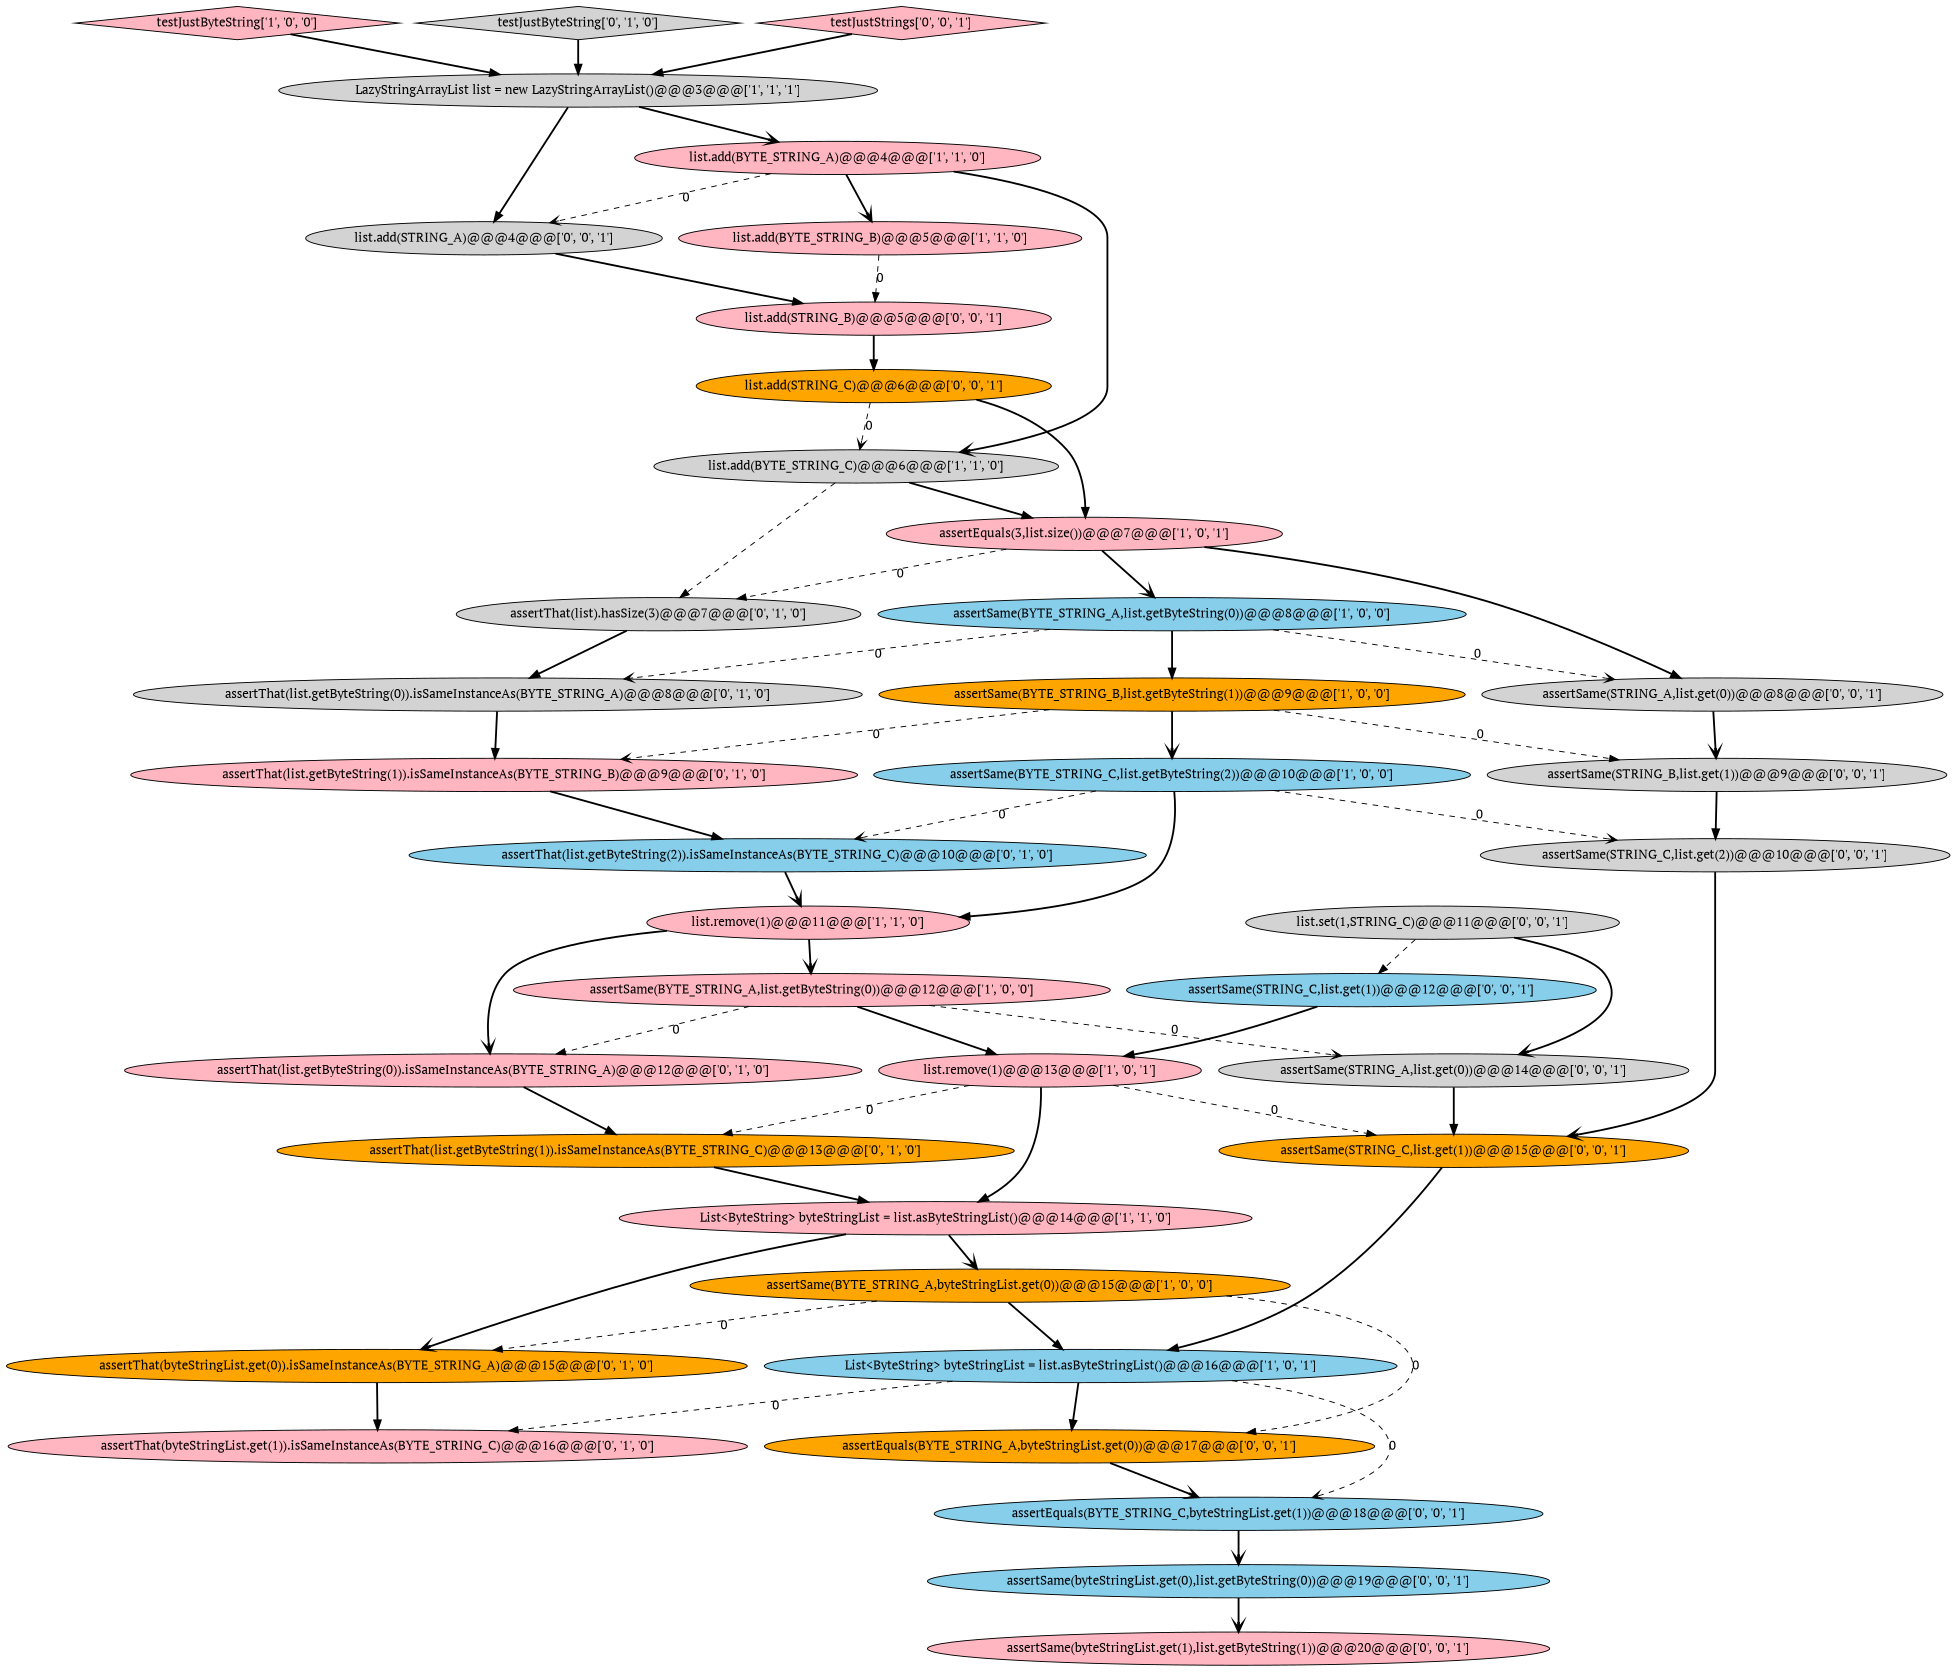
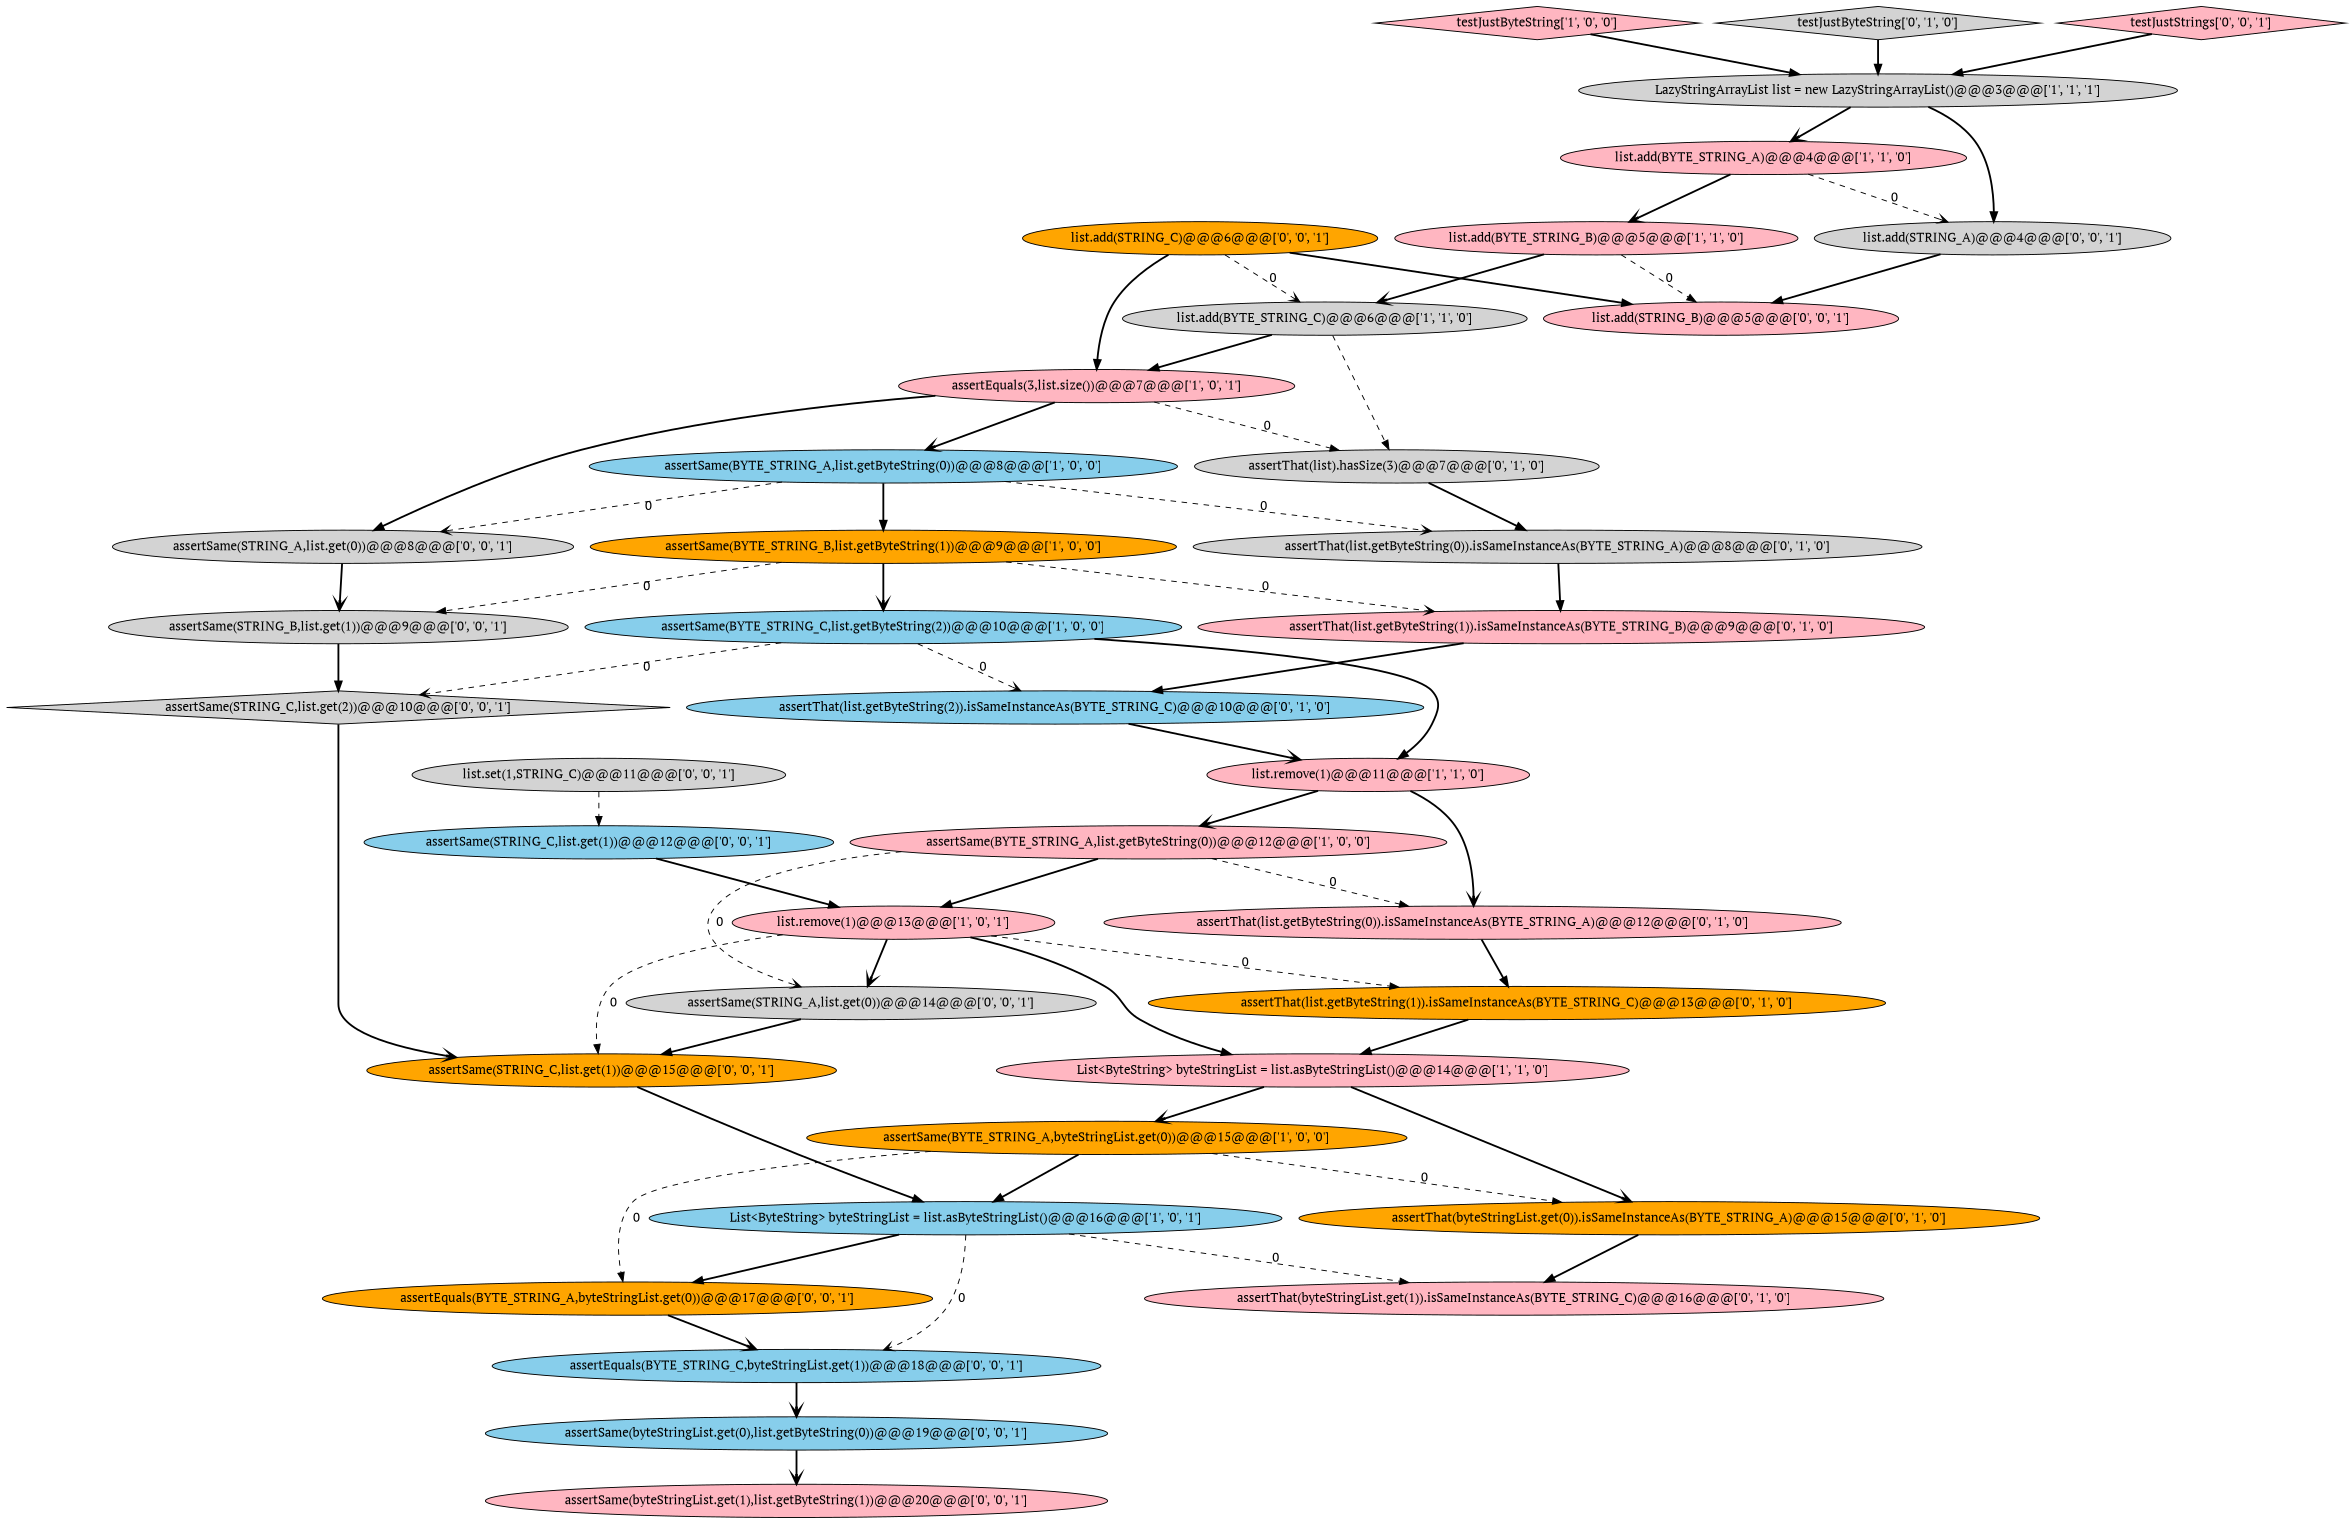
  digraph {
    fontname="PT Serif"
    node [fillcolor=lightpink fontname="PT Serif" shape=ellipse style=filled]
    edge [arrowhead=normal fontname="PT Serif" style=bold]
    n1 [label="assertThat(byteStringList.get(1)).isSameInstanceAs(BYTE_STRING_C)@@@16@@@['0', '1', '0']"]
    n2 [label="assertSame(byteStringList.get(1),list.getByteString(1))@@@20@@@['0', '0', '1']"]
    n3 [fillcolor=lightgrey label="list.add(STRING_A)@@@4@@@['0', '0', '1']"]
    n4 [label="list.add(STRING_B)@@@5@@@['0', '0', '1']"]
    n5 [fillcolor=orange label="list.add(STRING_C)@@@6@@@['0', '0', '1']"]
    n6 [label="assertEquals(3,list.size())@@@7@@@['1', '0', '1']"]
    n7 [fillcolor=skyblue label="assertSame(BYTE_STRING_A,list.getByteString(0))@@@8@@@['1', '0', '0']"]
    n8 [fillcolor=lightgrey label="assertThat(list).hasSize(3)@@@7@@@['0', '1', '0']"]
    n9 [fillcolor=lightgrey label="assertSame(STRING_A,list.get(0))@@@8@@@['0', '0', '1']"]
    n10 [fillcolor=orange label="assertSame(BYTE_STRING_B,list.getByteString(1))@@@9@@@['1', '0', '0']"]
    n11 [fillcolor=lightgrey label="assertThat(list.getByteString(0)).isSameInstanceAs(BYTE_STRING_A)@@@8@@@['0', '1', '0']"]
    n12 [fillcolor=lightgrey label="assertSame(STRING_B,list.get(1))@@@9@@@['0', '0', '1']"]
-   n13 [fillcolor=lightgrey label="assertSame(STRING_C,list.get(2))@@@10@@@['0', '0', '1']"]
+   n13 [fillcolor=lightgrey label="assertSame(STRING_C,list.get(2))@@@10@@@['0', '0', '1']" shape=diamond]
    n14 [fillcolor=orange label="assertSame(STRING_C,list.get(1))@@@15@@@['0', '0', '1']"]
    n15 [fillcolor=lightgrey label="list.set(1,STRING_C)@@@11@@@['0', '0', '1']"]
    n16 [fillcolor=skyblue label="assertSame(STRING_C,list.get(1))@@@12@@@['0', '0', '1']"]
    n17 [label="testJustByteString['1', '0', '0']" shape=diamond]
    n18 [fillcolor=lightgrey label="LazyStringArrayList list = new LazyStringArrayList()@@@3@@@['1', '1', '1']"]
    n19 [label="list.add(BYTE_STRING_A)@@@4@@@['1', '1', '0']"]
    n20 [fillcolor=skyblue label="assertSame(BYTE_STRING_C,list.getByteString(2))@@@10@@@['1', '0', '0']"]
    n21 [label="assertThat(list.getByteString(1)).isSameInstanceAs(BYTE_STRING_B)@@@9@@@['0', '1', '0']"]
    n22 [label="list.remove(1)@@@13@@@['1', '0', '1']"]
    n23 [fillcolor=orange label="assertThat(list.getByteString(1)).isSameInstanceAs(BYTE_STRING_C)@@@13@@@['0', '1', '0']"]
    n24 [fillcolor=lightgrey label="assertSame(STRING_A,list.get(0))@@@14@@@['0', '0', '1']"]
    n25 [label="List<ByteString> byteStringList = list.asByteStringList()@@@14@@@['1', '1', '0']"]
    n26 [fillcolor=skyblue label="List<ByteString> byteStringList = list.asByteStringList()@@@16@@@['1', '0', '1']"]
    n27 [fillcolor=orange label="assertSame(BYTE_STRING_A,byteStringList.get(0))@@@15@@@['1', '0', '0']"]
    n28 [fillcolor=orange label="assertThat(byteStringList.get(0)).isSameInstanceAs(BYTE_STRING_A)@@@15@@@['0', '1', '0']"]
    n29 [fillcolor=skyblue label="assertThat(list.getByteString(2)).isSameInstanceAs(BYTE_STRING_C)@@@10@@@['0', '1', '0']"]
    n30 [label="list.remove(1)@@@11@@@['1', '1', '0']"]
    n31 [fillcolor=orange label="assertEquals(BYTE_STRING_A,byteStringList.get(0))@@@17@@@['0', '0', '1']"]
    n32 [fillcolor=skyblue label="assertEquals(BYTE_STRING_C,byteStringList.get(1))@@@18@@@['0', '0', '1']"]
    n33 [label="assertThat(list.getByteString(0)).isSameInstanceAs(BYTE_STRING_A)@@@12@@@['0', '1', '0']"]
    n34 [label="assertSame(BYTE_STRING_A,list.getByteString(0))@@@12@@@['1', '0', '0']"]
    n35 [fillcolor=lightgrey label="list.add(BYTE_STRING_C)@@@6@@@['1', '1', '0']"]
    n36 [fillcolor=skyblue label="assertSame(byteStringList.get(0),list.getByteString(0))@@@19@@@['0', '0', '1']"]
    n37 [label="list.add(BYTE_STRING_B)@@@5@@@['1', '1', '0']"]
    n38 [fillcolor=lightgrey label="testJustByteString['0', '1', '0']" shape=diamond]
    n39 [label="testJustStrings['0', '0', '1']" shape=diamond]
    n3 -> n4
-   n4 -> n5
+   n5 -> n4
    n5 -> n6
    n5 -> n35 [arrowhead=vee label=0 style=dashed]
    n6 -> n7 [arrowhead=vee]
    n6 -> n8 [label=0 style=dashed]
    n6 -> n9
    n7 -> n9 [arrowhead=vee label=0 style=dashed]
    n7 -> n10
    n7 -> n11 [arrowhead=vee label=0 style=dashed]
    n8 -> n11
    n9 -> n12 [arrowhead=vee]
    n10 -> n12 [label=0 style=dashed]
    n10 -> n20 [arrowhead=vee]
    n10 -> n21 [arrowhead=vee label=0 style=dashed]
    n11 -> n21
    n12 -> n13
    n13 -> n14 [arrowhead=vee]
    n14 -> n26
    n15 -> n16 [style=dashed]
    n16 -> n22
    n17 -> n18
    n18 -> n3
    n18 -> n19 [arrowhead=vee]
    n19 -> n3 [arrowhead=vee label=0 style=dashed]
    n19 -> n37 [arrowhead=vee]
    n20 -> n13 [arrowhead=vee label=0 style=dashed]
    n20 -> n29 [arrowhead=vee label=0 style=dashed]
    n20 -> n30
    n21 -> n29
    n22 -> n14 [label=0 style=dashed]
    n22 -> n23 [label=0 style=dashed]
-   n15 -> n24 [arrowhead=vee]
+   n22 -> n24 [arrowhead=vee]
    n22 -> n25
    n23 -> n25
    n24 -> n14
    n25 -> n27 [arrowhead=vee]
    n25 -> n28 [arrowhead=vee]
    n26 -> n1 [label=0 style=dashed]
    n26 -> n31
    n26 -> n32 [arrowhead=vee label=0 style=dashed]
    n27 -> n26
    n27 -> n28 [label=0 style=dashed]
    n27 -> n31 [label=0 style=dashed]
    n28 -> n1
    n29 -> n30 [arrowhead=vee]
    n30 -> n33 [arrowhead=vee]
    n30 -> n34 [arrowhead=vee]
    n31 -> n32 [arrowhead=vee]
    n32 -> n36 [arrowhead=vee]
    n33 -> n23
    n34 -> n22
    n34 -> n24 [arrowhead=vee label=0 style=dashed]
    n34 -> n33 [label=0 style=dashed]
    n35 -> n6
    n35 -> n8 [style=dashed]
    n36 -> n2 [arrowhead=vee]
    n37 -> n4 [label=0 style=dashed]
-   n19 -> n35 [arrowhead=vee]
+   n37 -> n35 [arrowhead=vee]
    n38 -> n18
    n39 -> n18
  }
